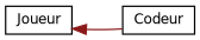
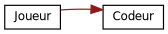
  digraph {
    rankdir=LR
    node [color=black fillcolor=white fontname=Helvetica fontsize=10 shape=record style=filled]
    n1 [height=0.2 label=Joueur width=0.4]
    n2 [height=0.2 label=Codeur width=0.4]
-   n1 -> n2 [color=firebrick4 dir=back fontname=Helvetica fontsize=10 labelfontname=Helvetica labelfontsize=10 style=solid]
+   n2 -> n1 [color=firebrick4 dir=back fontname=Helvetica fontsize=10 labelfontname=Helvetica labelfontsize=10 style=solid]
  }
